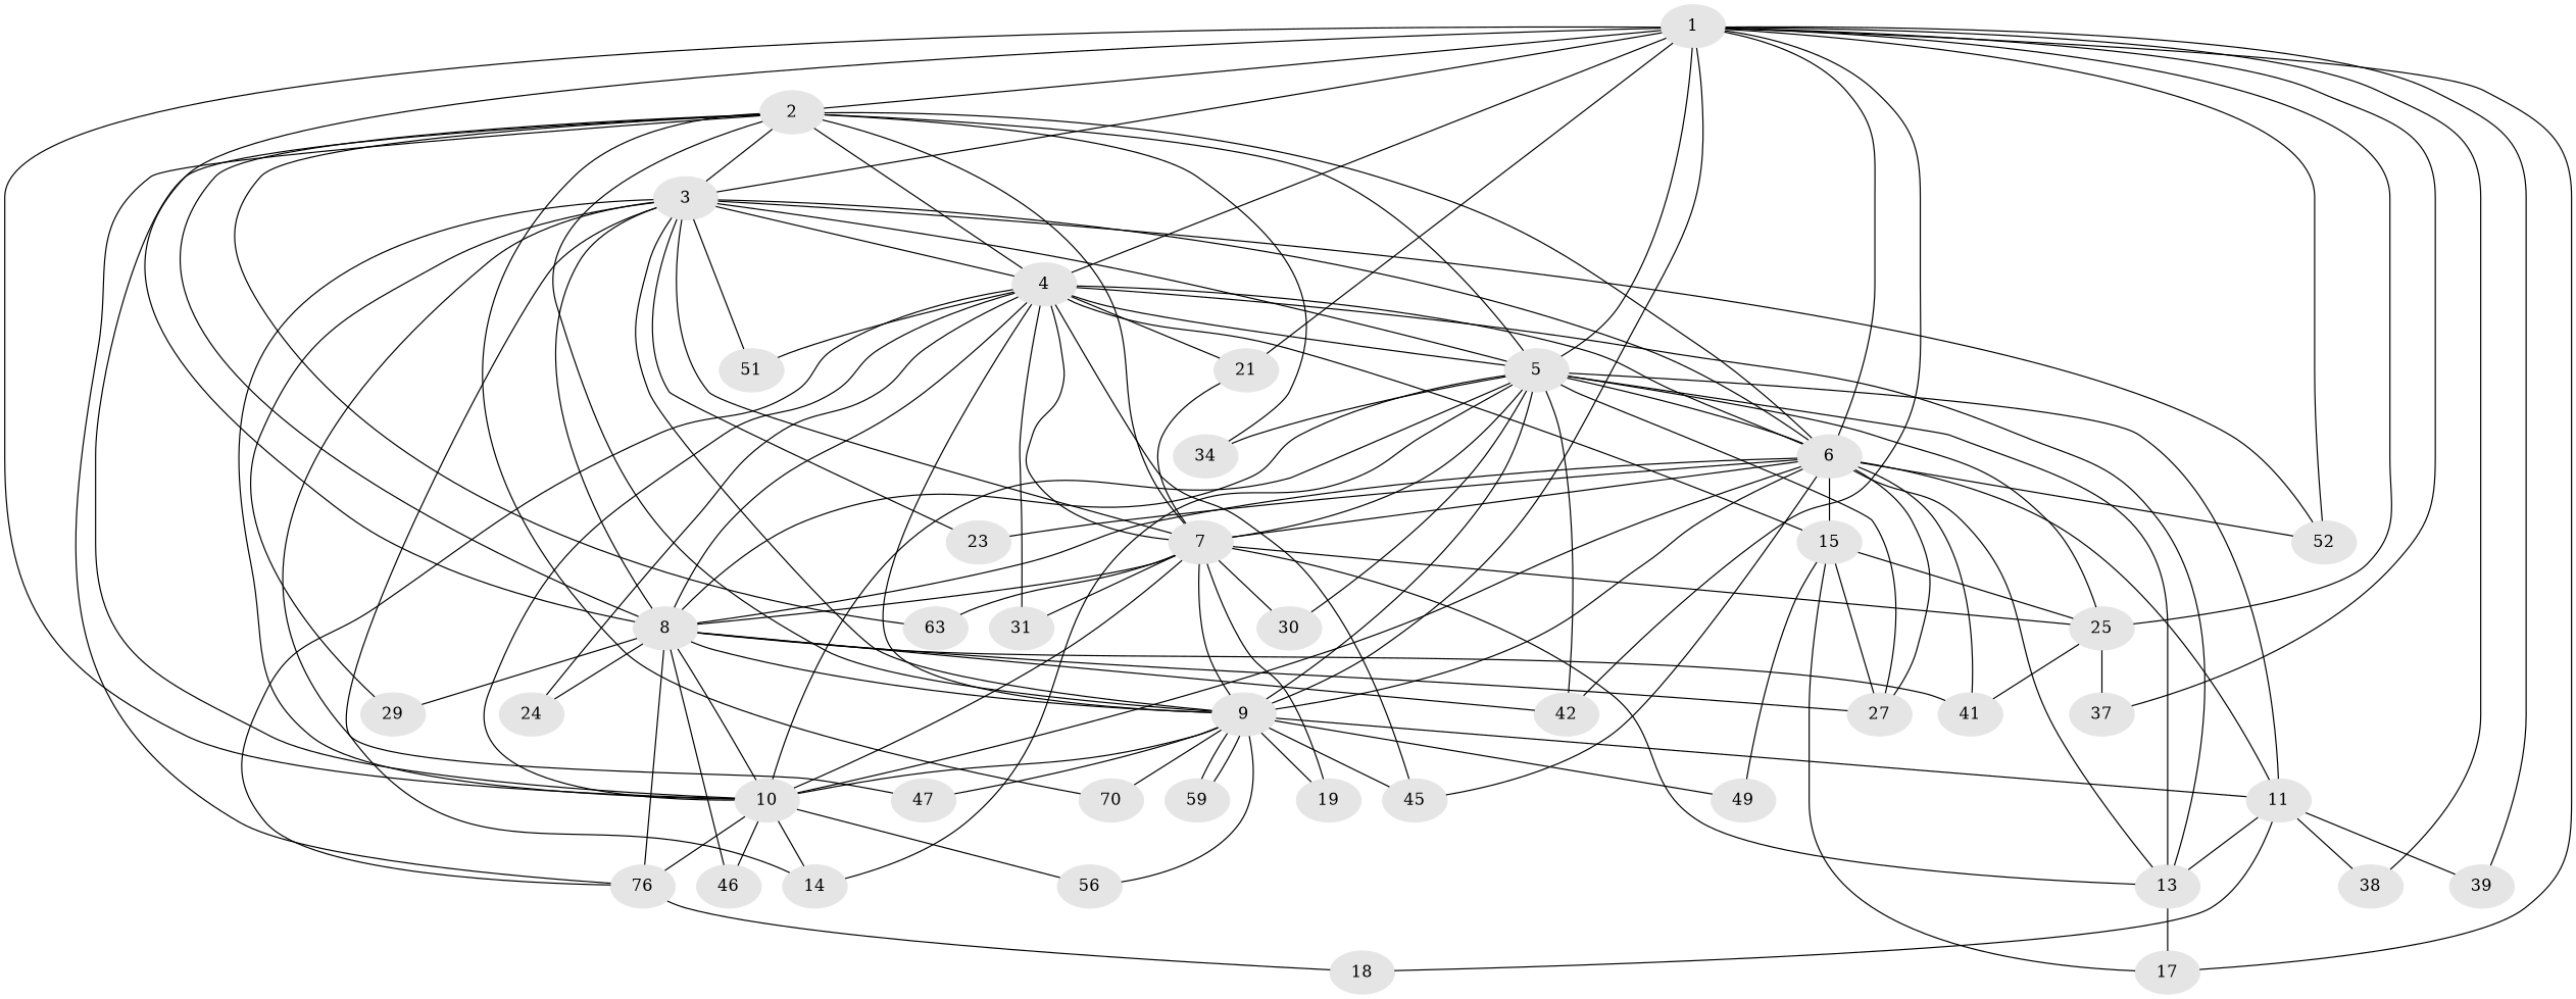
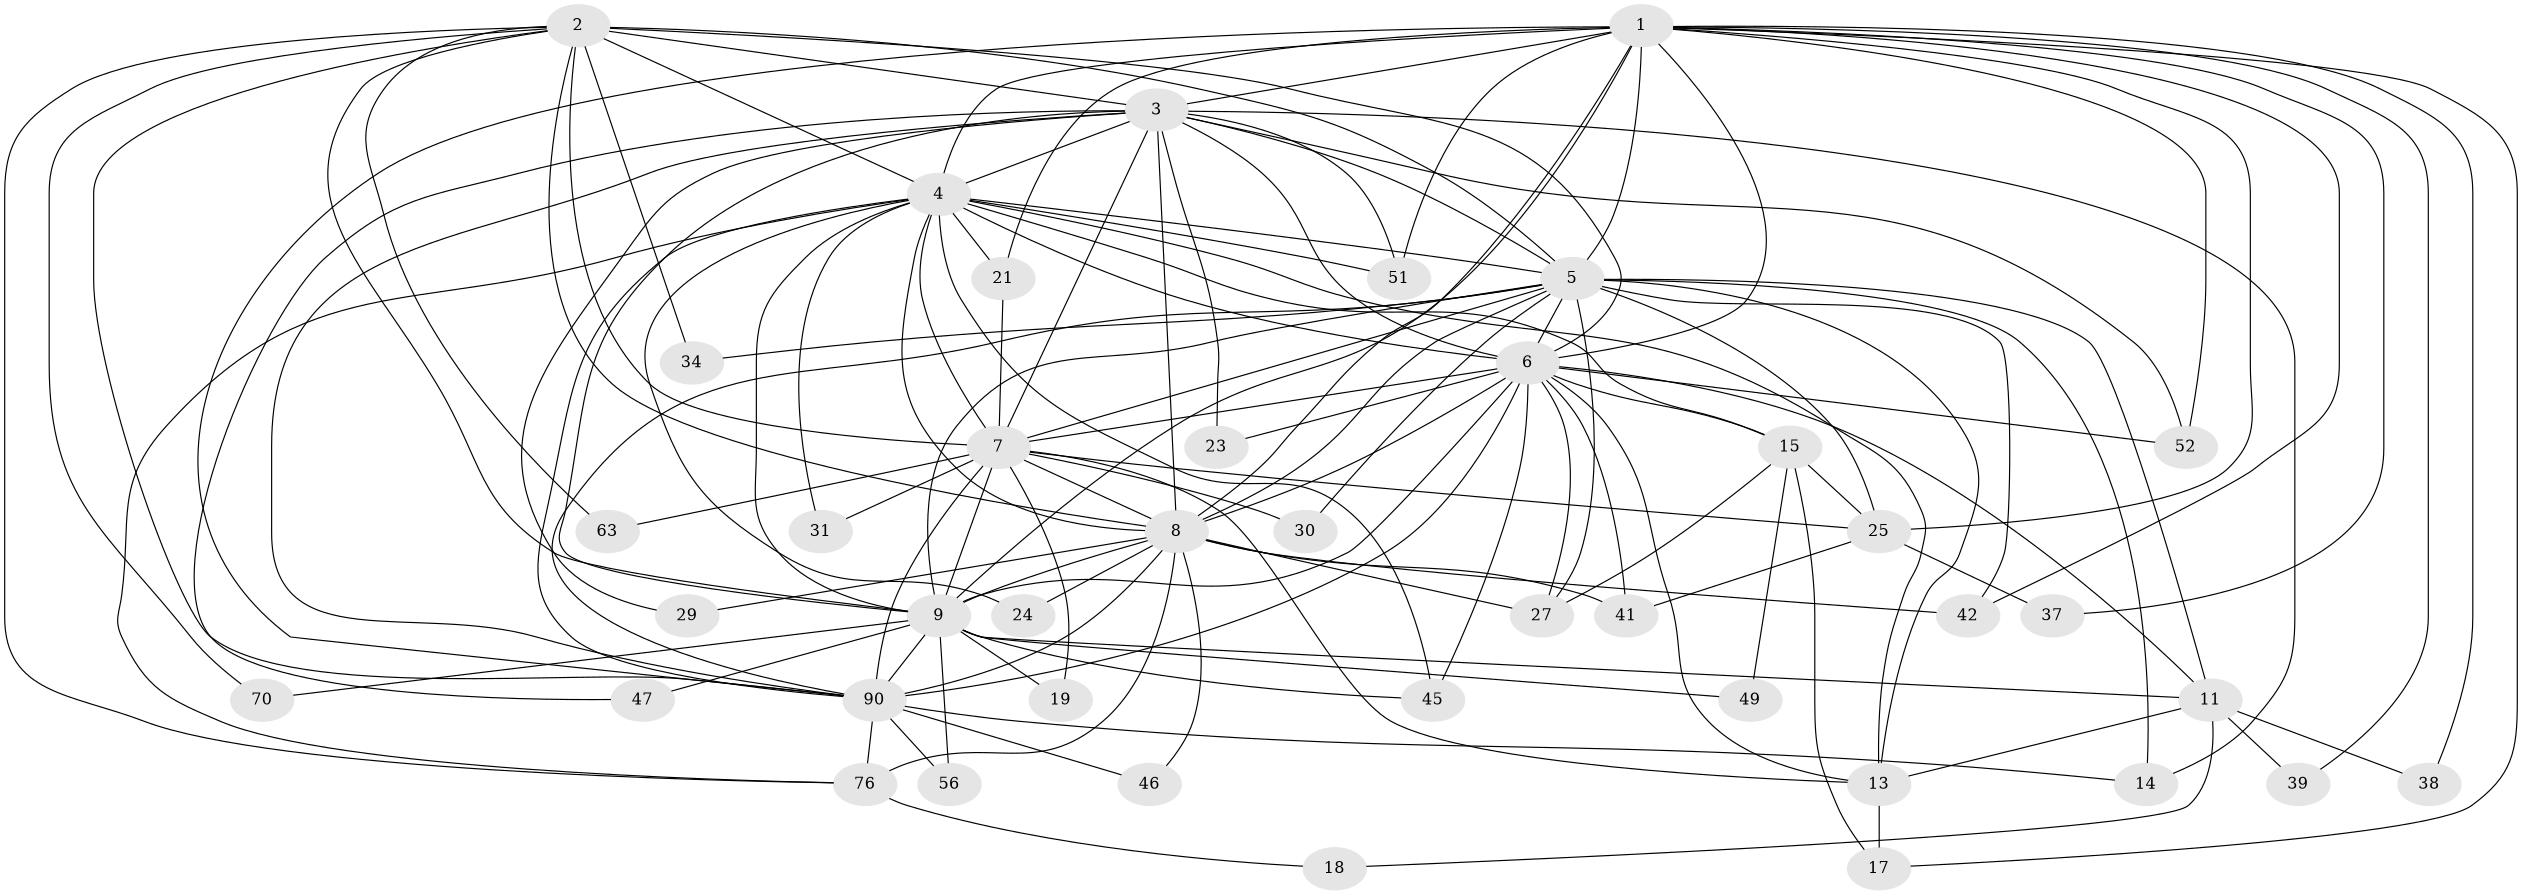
  graph {
    node [color=gray90 style=filled]
    2 [super="+39"]
    3
    4 [super="+32"]
    5 [super="+54+44+73+67+22"]
    6 [super="+53+35"]
    7
    8 [super="+40+43"]
    9
-   10 [super="+60"]
+   10 [super="+60" label=90]
    n10 [label=76 super="+33"]
    34
    63
    70
    1
    17 [super="+28"]
    21
    25 [super="+36"]
    37
    38
    42 [super="+72"]
    52 [super="+64"]
    n22 [label=39]
    14
    23
    29
    47
    51
    13 [super="+20"]
    15 [super="+48"]
    24
    31
    45 [super="+66"]
    11 [super="+12"]
    27
    30
    41
    19
    46
    49
    56
-   59
    18
    2 -- 3
    2 -- 4
    2 -- 5 [weight=2]
    2 -- 6
    2 -- 7
    2 -- 8
    2 -- 9
    2 -- 10
    2 -- n10
    2 -- 34
    2 -- 63
    2 -- 70
    3 -- 4
    3 -- 5
    3 -- 6
    3 -- 7
    3 -- 8
    3 -- 9
    3 -- 10
    3 -- 52
    3 -- 14
    3 -- 23
    3 -- 29
    3 -- 47
    3 -- 51
    4 -- 5 [weight=2]
    4 -- 6
    4 -- 7
    4 -- 8
    4 -- 9 [weight=2]
    4 -- 10
    4 -- n10
    4 -- 21
    4 -- 51
    4 -- 13
    4 -- 15
    4 -- 24
    4 -- 31
    4 -- 45
    5 -- 6 [weight=2]
    5 -- 7
    5 -- 8
    5 -- 9
    5 -- 10
    5 -- 34
    5 -- 25
    5 -- 42
    5 -- 14
    5 -- 13
    5 -- 11
    5 -- 27
    5 -- 30
    6 -- 7
    6 -- 8
    6 -- 9
    6 -- 10
    6 -- 52
    6 -- 23
    6 -- 13
    6 -- 15
    6 -- 45
    6 -- 11 [weight=2]
    6 -- 27
    6 -- 41
    7 -- 8
    7 -- 9
    7 -- 10 [weight=2]
    7 -- 63
    7 -- 25
    7 -- 13
    7 -- 31
    7 -- 30
    7 -- 19
    8 -- 9
    8 -- 10
    8 -- n10 [weight=2]
    8 -- 42
    8 -- 29
    8 -- 24
    8 -- 27
    8 -- 41
    8 -- 46
    9 -- 10
    9 -- 70
    9 -- 47
    9 -- 45
    9 -- 11 [weight=2]
    9 -- 19
    9 -- 49
    9 -- 56
-   9 -- 59
-   9 -- 59
    10 -- n10
    10 -- 14
    10 -- 46
    10 -- 56
    n10 -- 18
-   1 -- 2
+   1 -- 51
    1 -- 3
    1 -- 4
    1 -- 5 [weight=5]
    1 -- 6
    1 -- 8 [weight=2]
    1 -- 9
    1 -- 10
    1 -- 17
    1 -- 21
    1 -- 25
    1 -- 37
    1 -- 38
    1 -- 42
    1 -- 52
    1 -- n22
    21 -- 7
    25 -- 37
    25 -- 41
    13 -- 17
    15 -- 17
    15 -- 25
    15 -- 27
    15 -- 49
    11 -- 38
    11 -- n22
    11 -- 13
    11 -- 18
  }
